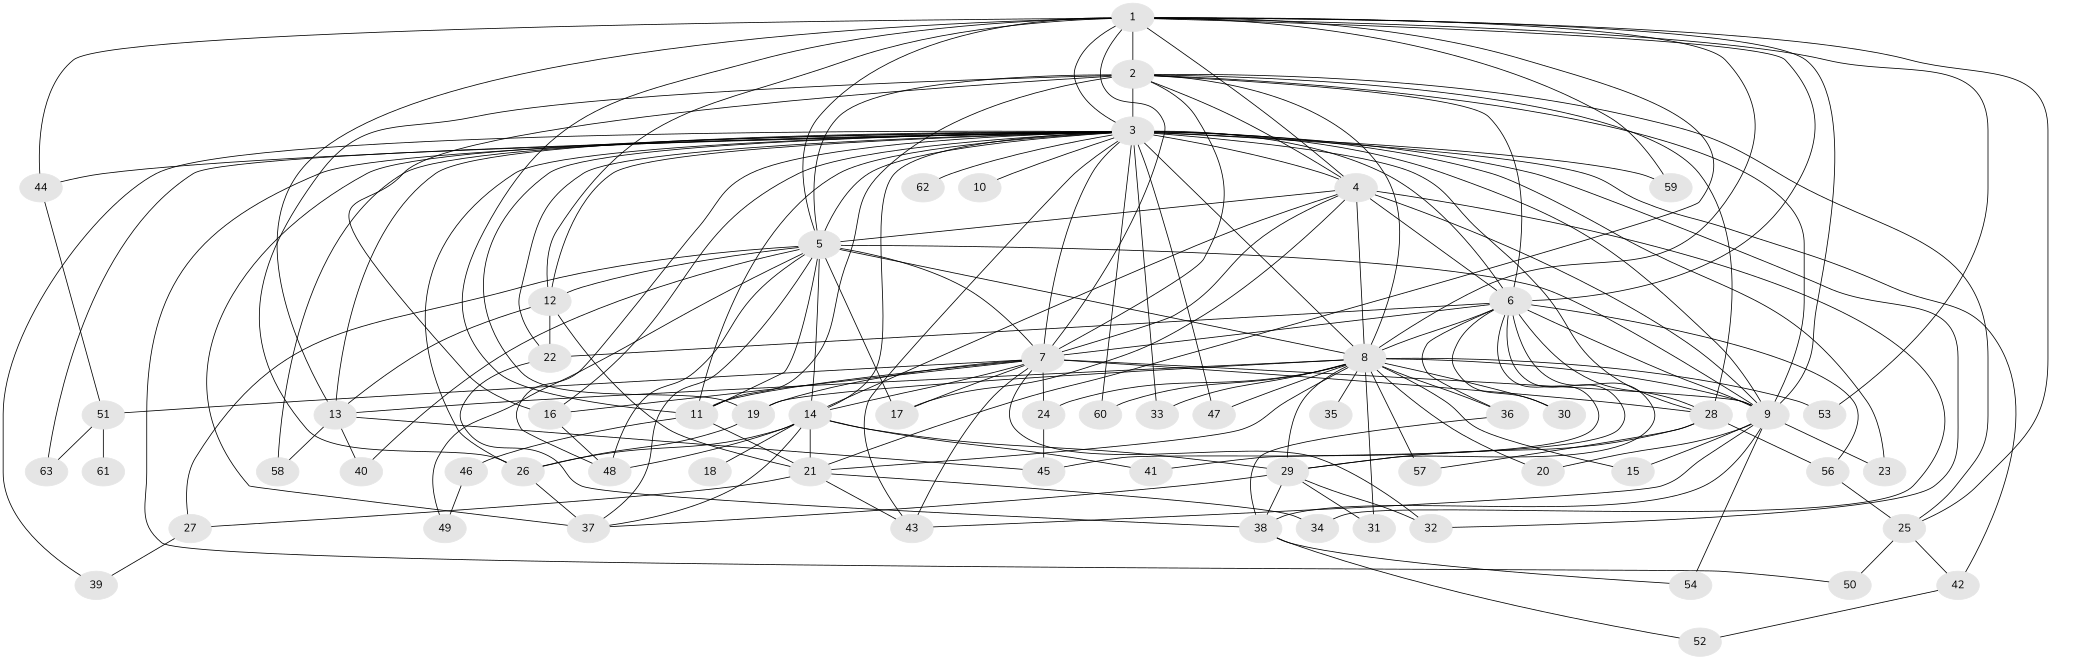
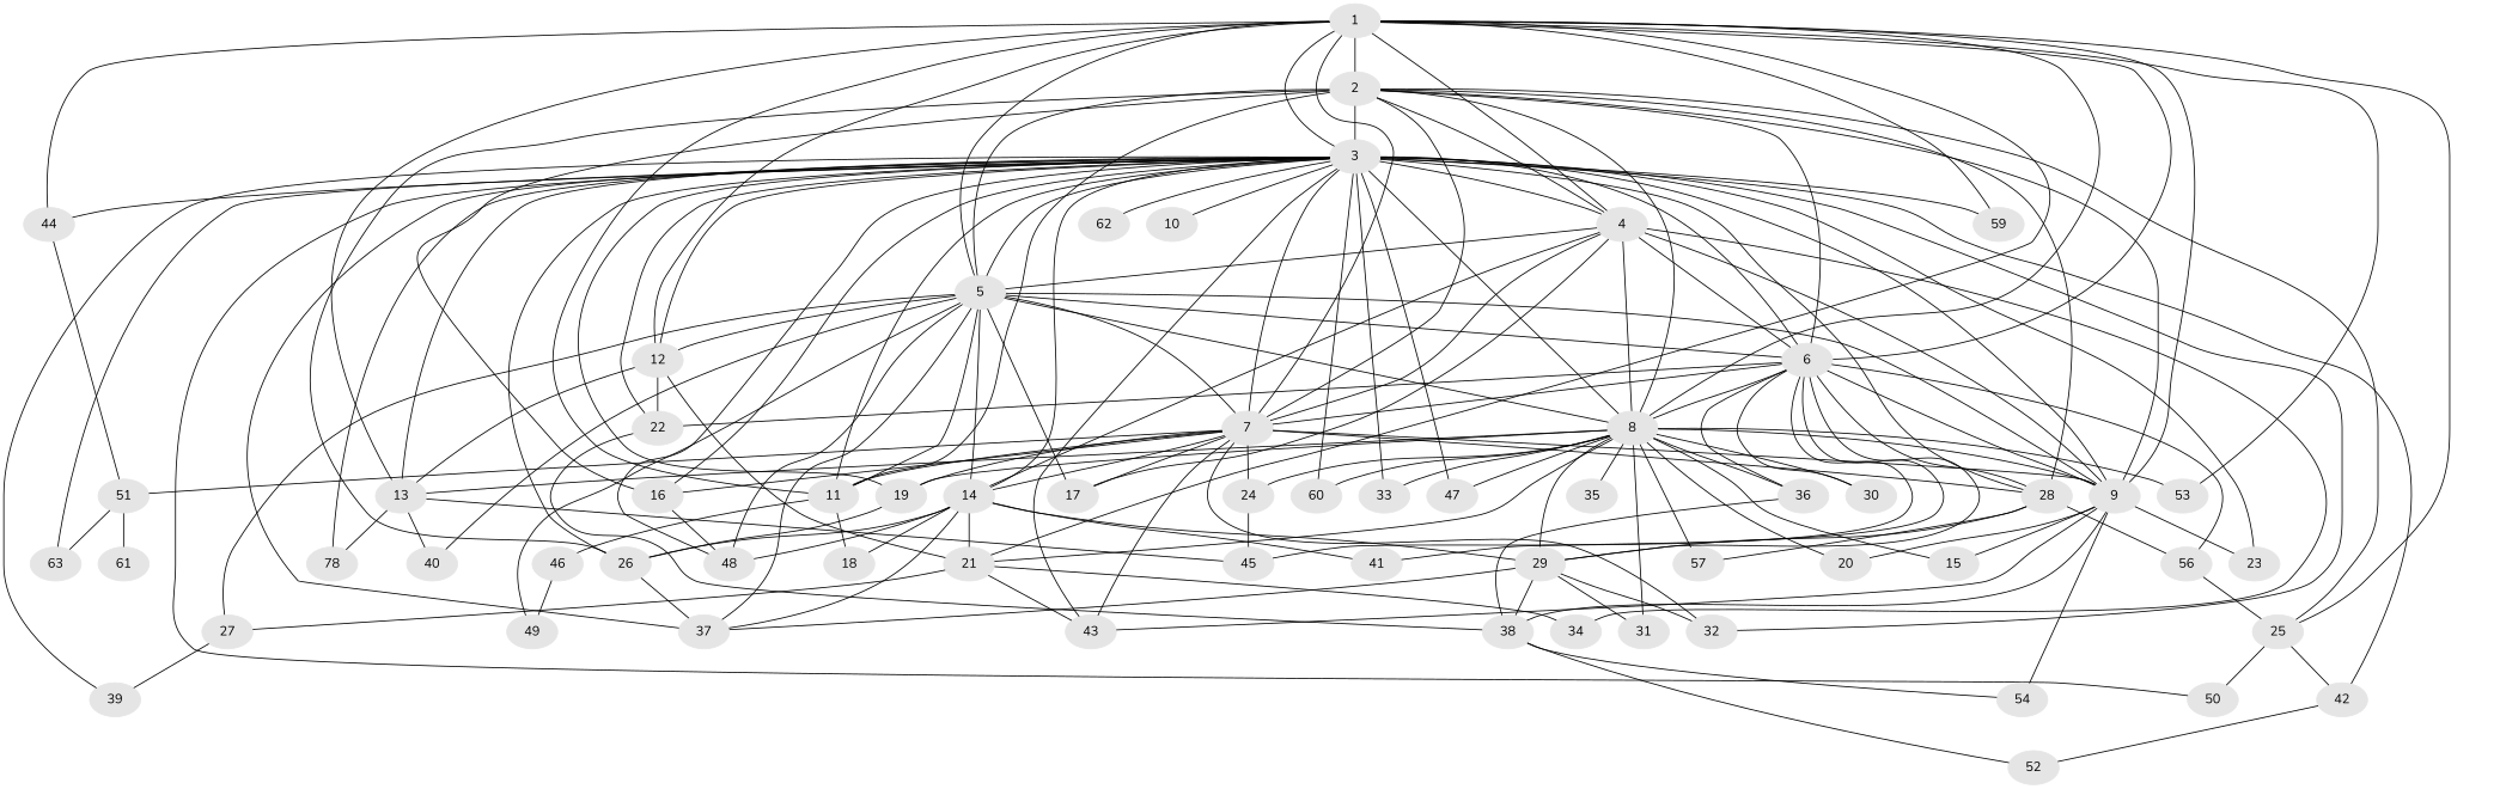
  graph {
    fontname=Nunito
    node [color=gray90 fontname=Nunito style=filled]
    edge [fontname=Nunito weight=1.0]
    1
    2
    3
    4
    5
    6
    7
    8
    9
    11
    12
    13
    21
    25
    44
    53
    59
    16
    26
    28
    10
    14
    19
    22
    23
    32
    33
    37
    39
    42
    43
    47
    48
    50
-   58
+   58 [label=78]
    60
    62
    63
    17
    34
    27
    40
    49
    29
    30
    36
    41
    45
    56
    24
    51
    15
    20
    31
    35
    57
    38
    54
    18
    46
    52
    61
    1 -- 2 [weight=2.0]
    1 -- 3 [weight=2.0]
    1 -- 4
    1 -- 5 [weight=2.0]
    1 -- 6
    1 -- 7
    1 -- 8 [weight=2.0]
    1 -- 9 [weight=2.0]
    1 -- 11
    1 -- 12
    1 -- 13
    1 -- 21
    1 -- 25
    1 -- 44
    1 -- 53
    1 -- 59
    2 -- 3 [weight=17.0]
    2 -- 4
    2 -- 5
    2 -- 6
    2 -- 7
    2 -- 8
    2 -- 9 [weight=2.0]
    2 -- 11
    2 -- 25
    2 -- 16
    2 -- 26
    2 -- 28
    3 -- 4 [weight=2.0]
    3 -- 5 [weight=2.0]
    3 -- 6 [weight=2.0]
    3 -- 7 [weight=4.0]
    3 -- 8 [weight=3.0]
    3 -- 9 [weight=5.0]
    3 -- 11
    3 -- 12
    3 -- 13 [weight=2.0]
    3 -- 44
    3 -- 59
    3 -- 16 [weight=2.0]
    3 -- 26
    3 -- 28
    3 -- 10
    3 -- 14
    3 -- 19 [weight=3.0]
    3 -- 22
    3 -- 23
    3 -- 32
    3 -- 33
    3 -- 37 [weight=2.0]
    3 -- 39
    3 -- 42 [weight=2.0]
    3 -- 43
    3 -- 47
    3 -- 48
    3 -- 50
    3 -- 58
    3 -- 60
    3 -- 62 [weight=2.0]
    3 -- 63
    4 -- 5
    4 -- 6
    4 -- 7
    4 -- 8
    4 -- 9
    4 -- 14
    4 -- 17
    4 -- 34
+   5 -- 6
    5 -- 7 [weight=2.0]
    5 -- 8 [weight=2.0]
    5 -- 9
    5 -- 11
    5 -- 12
    5 -- 14 [weight=2.0]
    5 -- 37
    5 -- 48
    5 -- 17 [weight=2.0]
    5 -- 27
    5 -- 40
    5 -- 49
    6 -- 7
    6 -- 8 [weight=2.0]
    6 -- 9
    6 -- 28
    6 -- 22
    6 -- 29
    6 -- 30
    6 -- 36
    6 -- 41
    6 -- 45
    6 -- 56
    7 -- 9
    7 -- 11
    7 -- 16
    7 -- 28
    7 -- 14
    7 -- 19
    7 -- 32
    7 -- 43
    7 -- 17
    7 -- 24
    7 -- 51
    8 -- 9 [weight=2.0]
    8 -- 13
    8 -- 21
    8 -- 53
    8 -- 19
    8 -- 33
    8 -- 47
    8 -- 60
    8 -- 29
    8 -- 30
    8 -- 36
    8 -- 24
    8 -- 15
    8 -- 20
    8 -- 31
    8 -- 35
    8 -- 57
    9 -- 23
    9 -- 43
    9 -- 15
    9 -- 20
    9 -- 38
    9 -- 54
-   11 -- 21
+   11 -- 18
    11 -- 46
    12 -- 13
    12 -- 21
    12 -- 22
    13 -- 58
    13 -- 40
    13 -- 45
    21 -- 43
    21 -- 34
    21 -- 27
    25 -- 42
    25 -- 50
    44 -- 51
    16 -- 48
    26 -- 37
    28 -- 29
    28 -- 56
    28 -- 57
    14 -- 21
    14 -- 26
    14 -- 37
    14 -- 48
    14 -- 29
    14 -- 41
    14 -- 18
    19 -- 26
    22 -- 38
    42 -- 52
    27 -- 39
    29 -- 32
    29 -- 37
    29 -- 31
    29 -- 38
    36 -- 38
    56 -- 25 [weight=2.0]
    24 -- 45
    51 -- 63
    51 -- 61
    38 -- 54
    38 -- 52
    46 -- 49
  }
